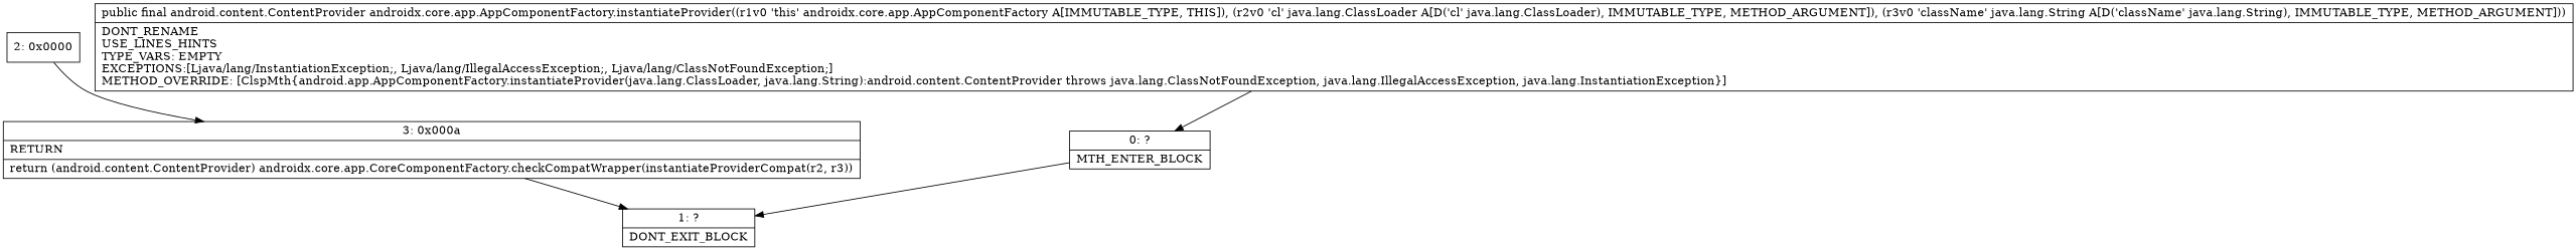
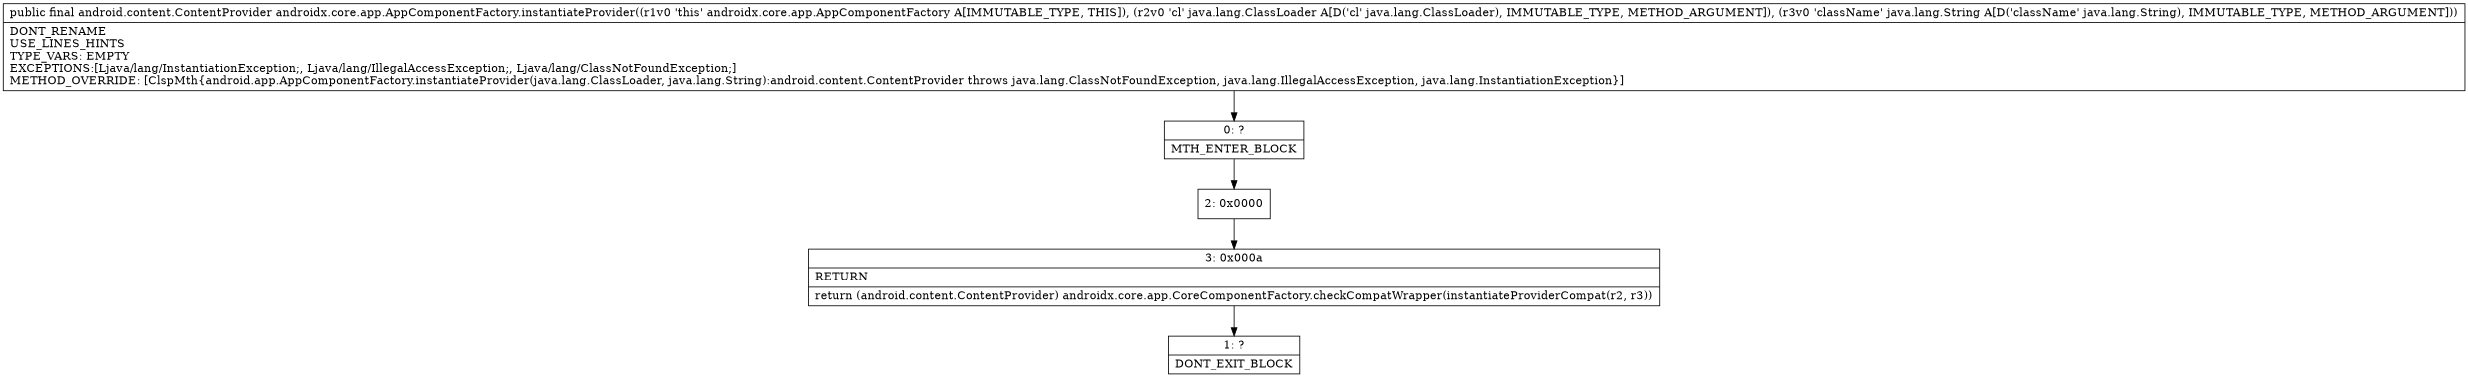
  digraph {
    node [shape=record]
    n1 [label="{0\:\ ?|MTH_ENTER_BLOCK\l}"]
    n2 [label="{2\:\ 0x0000}"]
    n3 [label="{3\:\ 0x000a|RETURN\l|return (android.content.ContentProvider) androidx.core.app.CoreComponentFactory.checkCompatWrapper(instantiateProviderCompat(r2, r3))\l}"]
    n4 [label="{1\:\ ?|DONT_EXIT_BLOCK\l}"]
    n5 [label="{public final android.content.ContentProvider androidx.core.app.AppComponentFactory.instantiateProvider((r1v0 'this' androidx.core.app.AppComponentFactory A[IMMUTABLE_TYPE, THIS]), (r2v0 'cl' java.lang.ClassLoader A[D('cl' java.lang.ClassLoader), IMMUTABLE_TYPE, METHOD_ARGUMENT]), (r3v0 'className' java.lang.String A[D('className' java.lang.String), IMMUTABLE_TYPE, METHOD_ARGUMENT]))  | DONT_RENAME\lUSE_LINES_HINTS\lTYPE_VARS: EMPTY\lEXCEPTIONS:[Ljava\/lang\/InstantiationException;, Ljava\/lang\/IllegalAccessException;, Ljava\/lang\/ClassNotFoundException;]\lMETHOD_OVERRIDE: [ClspMth\{android.app.AppComponentFactory.instantiateProvider(java.lang.ClassLoader, java.lang.String):android.content.ContentProvider throws java.lang.ClassNotFoundException, java.lang.IllegalAccessException, java.lang.InstantiationException\}]\l}"]
-   n1 -> n4
+   n1 -> n2
    n2 -> n3
    n3 -> n4
    n5 -> n1
  }
